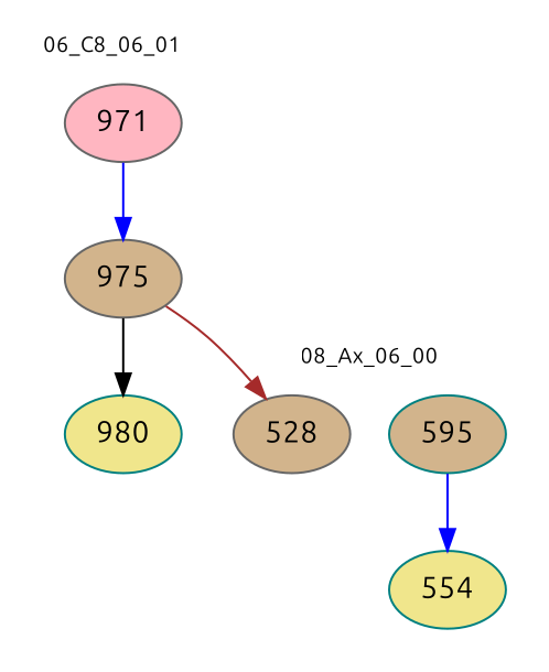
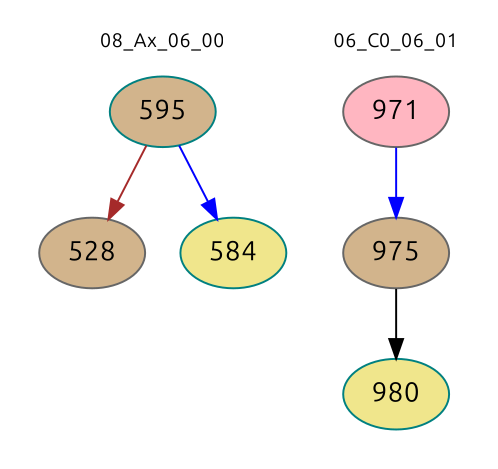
  digraph {
    fontname=Ubuntu
    node [color=teal fillcolor=tan fontname=Ubuntu style=filled]
    edge [color=blue fontname=Ubuntu]
    n1 [label=595]
    n2 [color=gray40 label=528]
-   n3 [fillcolor=khaki label=554]
+   n3 [fillcolor=khaki label=584]
    n4 [color=gray40 label=975]
    n5 [color=gray40 fillcolor=lightpink label=971]
    n6 [fillcolor=khaki label=980]
    subgraph cluster_1 {
      color=white
      fontsize=10
      label="08_Ax_06_00"
      n1
      n2
      n3
    }
    subgraph cluster_2 {
      color=white
      fontsize=10
-     label="06_C8_06_01"
+     label="06_C0_06_01"
      n4
      n5
      n6
    }
-   n4 -> n2 [color=brown]
+   n1 -> n2 [color=brown]
    n1 -> n3
    n4 -> n6 [color=black]
    n5 -> n4
  }
